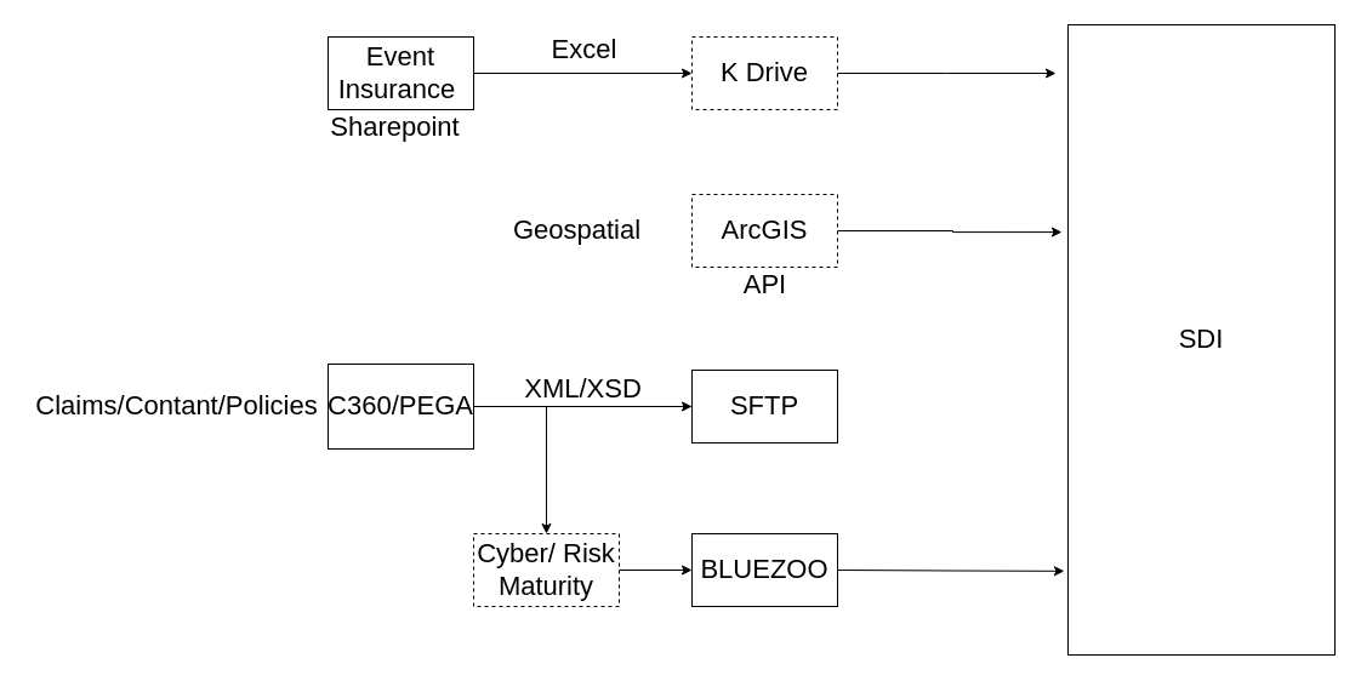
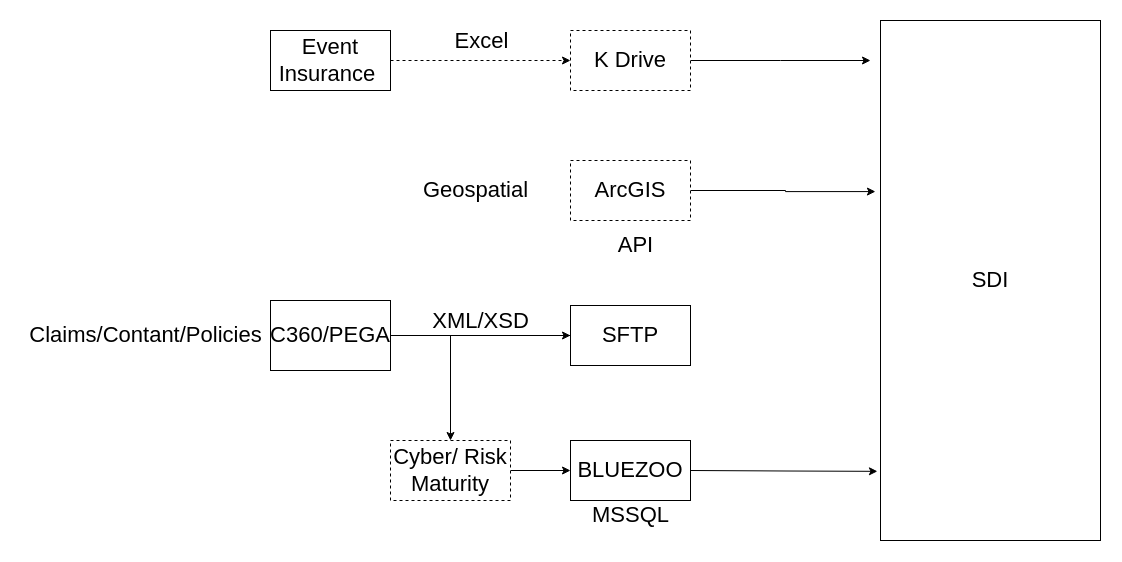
  <mxCell id="0" />
  <mxCell id="1" parent="0" />
  <mxCell id="2" value="SDI" style="rounded=0;whiteSpace=wrap;html=1;fontSize=22;" parent="1" vertex="1"><mxGeometry x="880" y="20" width="220" height="520" as="geometry" /></mxCell>
  <mxCell id="3" style="edgeStyle=orthogonalEdgeStyle;rounded=0;orthogonalLoop=1;jettySize=auto;html=1;exitX=1;exitY=0.5;exitDx=0;exitDy=0;fontSize=22;" parent="1" source="5" edge="1"><mxGeometry relative="1" as="geometry"><mxPoint x="570" y="335" as="targetPoint" /></mxGeometry></mxCell>
  <mxCell id="4" value="XML/XSD" style="edgeLabel;html=1;align=center;verticalAlign=middle;resizable=0;points=[];fontSize=22;" parent="3" vertex="1" connectable="0"><mxGeometry x="0.133" y="9" relative="1" as="geometry"><mxPoint x="-12" y="-6" as="offset" /></mxGeometry></mxCell>
  <mxCell id="5" value="C360/PEGA" style="rounded=0;whiteSpace=wrap;html=1;fontSize=22;" parent="1" vertex="1"><mxGeometry x="270" y="300" width="120" height="70" as="geometry" /></mxCell>
  <mxCell id="6" style="edgeStyle=orthogonalEdgeStyle;rounded=0;orthogonalLoop=1;jettySize=auto;html=1;fontSize=22;" parent="1" source="7" target="9" edge="1"><mxGeometry relative="1" as="geometry" /></mxCell>
  <mxCell id="7" value="SFTP" style="rounded=0;whiteSpace=wrap;html=1;fontSize=22;" parent="1" vertex="1"><mxGeometry x="570" y="305" width="120" height="60" as="geometry" /></mxCell>
  <mxCell id="8" style="edgeStyle=orthogonalEdgeStyle;rounded=0;orthogonalLoop=1;jettySize=auto;html=1;entryX=0;entryY=0.5;entryDx=0;entryDy=0;fontSize=22;" parent="1" source="9" target="10" edge="1"><mxGeometry relative="1" as="geometry" /></mxCell>
  <mxCell id="9" value="Cyber/ Risk Maturity" style="rounded=0;whiteSpace=wrap;html=1;fontSize=22;dashed=1;" parent="1" vertex="1"><mxGeometry x="390" y="440" width="120" height="60" as="geometry" /></mxCell>
  <mxCell id="10" value="BLUEZOO" style="rounded=0;whiteSpace=wrap;html=1;fontSize=22;" parent="1" vertex="1"><mxGeometry x="570" y="440" width="120" height="60" as="geometry" /></mxCell>
  <mxCell id="11" style="edgeStyle=orthogonalEdgeStyle;rounded=0;orthogonalLoop=1;jettySize=auto;html=1;entryX=-0.014;entryY=0.867;entryDx=0;entryDy=0;entryPerimeter=0;fontSize=22;" parent="1" target="2" edge="1"><mxGeometry relative="1" as="geometry"><mxPoint x="690" y="470" as="sourcePoint" /></mxGeometry></mxCell>
+ <mxCell id="12" value="MSSQL" style="text;html=1;align=center;verticalAlign=middle;resizable=0;points=[];autosize=1;strokeColor=none;fillColor=none;fontSize=22;" parent="1" vertex="1"><mxGeometry x="585" y="500" width="90" height="30" as="geometry" /></mxCell>
  <mxCell id="13" style="edgeStyle=orthogonalEdgeStyle;rounded=0;orthogonalLoop=1;jettySize=auto;html=1;exitX=1;exitY=0.5;exitDx=0;exitDy=0;entryX=-0.023;entryY=0.329;entryDx=0;entryDy=0;entryPerimeter=0;fontSize=22;" edge="1" parent="1" source="14" target="2"><mxGeometry relative="1" as="geometry" /></mxCell>
  <mxCell id="14" value="&lt;span style=&quot;font-size: 22px&quot;&gt;ArcGIS&lt;/span&gt;" style="rounded=0;whiteSpace=wrap;html=1;dashed=1;" vertex="1" parent="1"><mxGeometry x="570" y="160" width="120" height="60" as="geometry" /></mxCell>
- <mxCell id="15" value="API" style="text;html=1;align=center;verticalAlign=middle;resizable=0;points=[];autosize=1;strokeColor=none;fillColor=none;fontSize=22;" vertex="1" parent="1"><mxGeometry x="605" y="220" width="50" height="30" as="geometry" /></mxCell>
- <mxCell id="16" style="edgeStyle=orthogonalEdgeStyle;rounded=0;orthogonalLoop=1;jettySize=auto;html=1;entryX=0;entryY=0.5;entryDx=0;entryDy=0;fontSize=22;" edge="1" parent="1" source="18" target="21"><mxGeometry relative="1" as="geometry" /></mxCell>
+ <mxCell id="15" value="API" style="text;html=1;align=center;verticalAlign=middle;resizable=0;points=[];autosize=1;strokeColor=none;fillColor=none;fontSize=22;" vertex="1" parent="1"><mxGeometry x="610" y="230" width="50" height="30" as="geometry" /></mxCell>
+ <mxCell id="16" style="edgeStyle=orthogonalEdgeStyle;rounded=0;orthogonalLoop=1;jettySize=auto;html=1;entryX=0;entryY=0.5;entryDx=0;entryDy=0;fontSize=22;dashed=1;" edge="1" parent="1" source="18" target="21"><mxGeometry relative="1" as="geometry" /></mxCell>
  <mxCell id="17" value="Excel" style="edgeLabel;html=1;align=center;verticalAlign=middle;resizable=0;points=[];fontSize=22;" vertex="1" connectable="0" parent="16"><mxGeometry x="0.156" y="2" relative="1" as="geometry"><mxPoint x="-14" y="-18" as="offset" /></mxGeometry></mxCell>
  <mxCell id="18" value="Event Insurance&amp;nbsp;" style="rounded=0;whiteSpace=wrap;html=1;fontSize=22;" vertex="1" parent="1"><mxGeometry x="270" y="30" width="120" height="60" as="geometry" /></mxCell>
- <mxCell id="19" value="Sharepoint" style="text;html=1;align=center;verticalAlign=middle;resizable=0;points=[];autosize=1;strokeColor=none;fillColor=none;fontSize=22;" vertex="1" parent="1"><mxGeometry x="265" y="90" width="120" height="30" as="geometry" /></mxCell>
  <mxCell id="20" style="edgeStyle=orthogonalEdgeStyle;rounded=0;orthogonalLoop=1;jettySize=auto;html=1;fontSize=22;" edge="1" parent="1" source="21"><mxGeometry relative="1" as="geometry"><mxPoint x="870" y="60" as="targetPoint" /></mxGeometry></mxCell>
  <mxCell id="21" value="K Drive" style="rounded=0;whiteSpace=wrap;html=1;fontSize=22;dashed=1;" vertex="1" parent="1"><mxGeometry x="570" y="30" width="120" height="60" as="geometry" /></mxCell>
  <mxCell id="22" value="Claims/Contant/Policies" style="text;html=1;align=center;verticalAlign=middle;resizable=0;points=[];autosize=1;strokeColor=none;fillColor=none;fontSize=22;" vertex="1" parent="1"><mxGeometry x="20" y="320" width="250" height="30" as="geometry" /></mxCell>
  <mxCell id="23" value="Geospatial" style="text;html=1;align=center;verticalAlign=middle;resizable=0;points=[];autosize=1;strokeColor=none;fillColor=none;fontSize=22;" vertex="1" parent="1"><mxGeometry x="415" y="175" width="120" height="30" as="geometry" /></mxCell>
